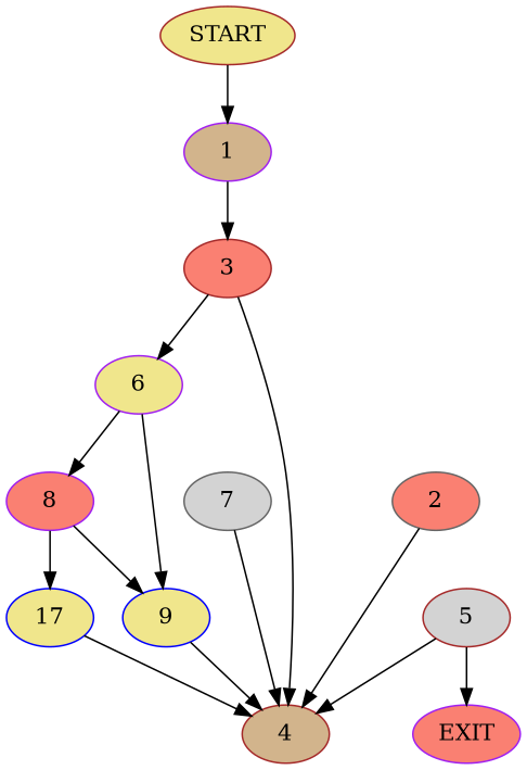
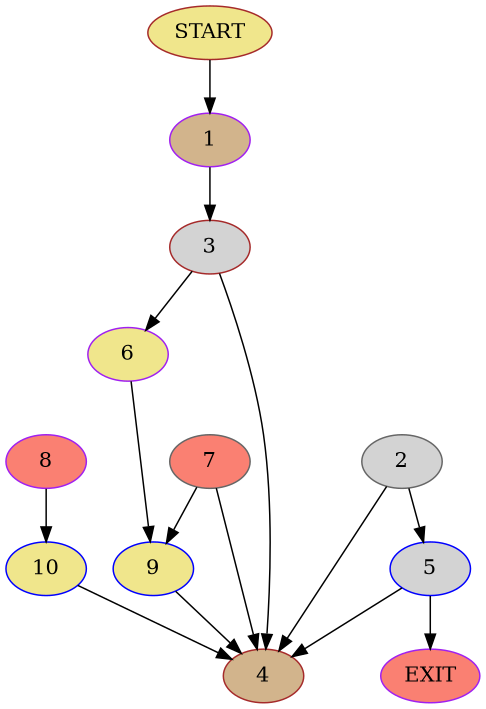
  digraph {
    node [color=purple fillcolor=khaki style=filled]
    n1 [color=brown label=START]
    1 [fillcolor=tan]
-   3 [color=brown fillcolor=salmon]
+   3 [color=brown fillcolor=lightgrey]
    n4 [fillcolor=salmon label=EXIT]
-   2 [color=gray40 fillcolor=salmon]
+   2 [color=gray40 fillcolor=lightgrey]
    4 [color=brown fillcolor=tan]
-   5 [color=brown fillcolor=lightgrey]
+   5 [color=blue fillcolor=lightgrey]
    6
    8 [fillcolor=salmon]
    9 [color=blue]
-   7 [color=gray40 fillcolor=lightgrey]
-   10 [color=blue label=17]
+   7 [color=gray40 fillcolor=salmon]
+   10 [color=blue]
    n1 -> 1
    1 -> 3
    3 -> 4
    3 -> 6
    2 -> 4
+   2 -> 5
    5 -> n4
    5 -> 4
-   6 -> 8
    6 -> 9
-   8 -> 9
+   7 -> 9
    8 -> 10
    9 -> 4
    7 -> 4
    10 -> 4
  }
